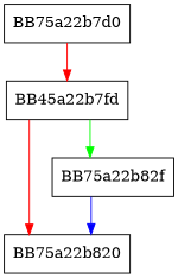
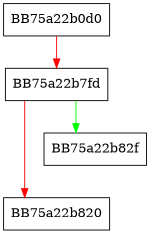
  digraph {
    splines=ortho
    node [shape=box]
    edge [color=red]
-   BB75a22b7d0
-   BB75a22b7fd [label=BB45a22b7fd]
+   BB75a22b7d0 [label=BB75a22b0d0]
+   BB75a22b7fd
    n3 [label=BB75a22b820]
    BB75a22b82f
    BB75a22b7d0 -> BB75a22b7fd
    BB75a22b7fd -> n3
    BB75a22b7fd -> BB75a22b82f [color=green]
-   BB75a22b82f -> n3 [color=blue]
  }
